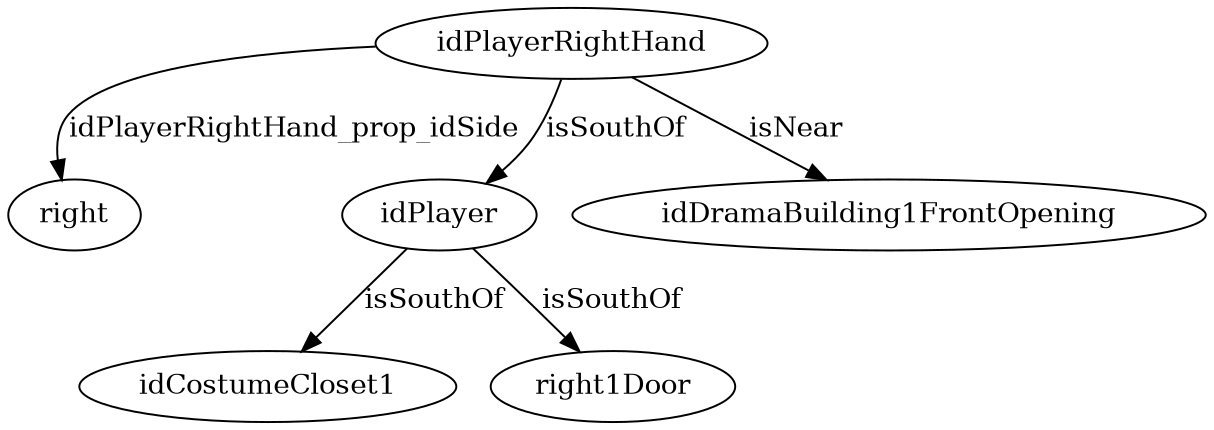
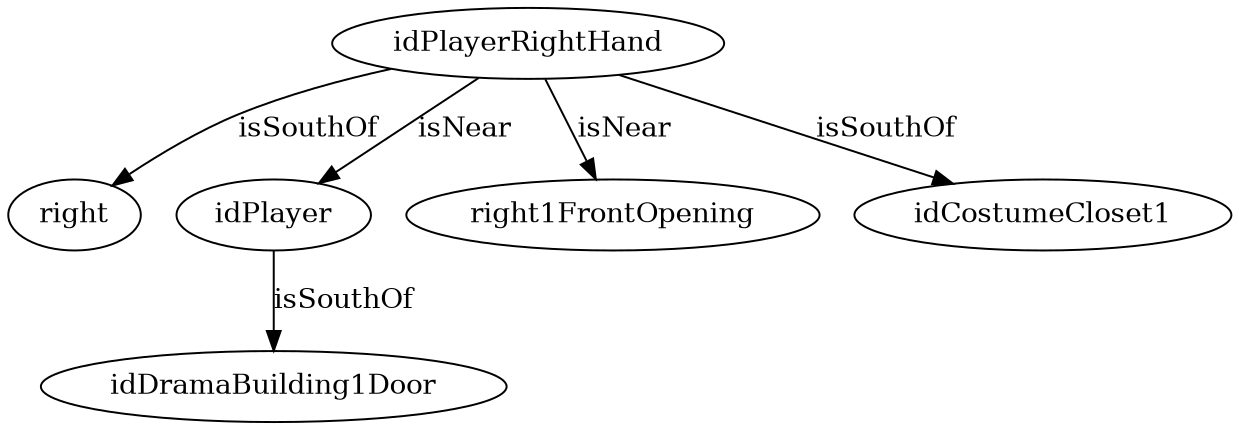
  strict digraph {
    node [node_type=entity_node]
    edge [edge_type=relationship]
    right [node_type=property_node]
    idPlayerRightHand
    idPlayer
-   idDramaBuilding1FrontOpening
+   idDramaBuilding1FrontOpening [label=right1FrontOpening]
    idCostumeCloset1
-   idDramaBuilding1Door [label=right1Door]
-   idPlayerRightHand -> right [edge_type=property label=idPlayerRightHand_prop_idSide]
-   idPlayerRightHand -> idPlayer [label=isSouthOf]
+   idDramaBuilding1Door
+   idPlayerRightHand -> right [edge_type=property label=isSouthOf]
+   idPlayerRightHand -> idPlayer [label=isNear]
    idPlayerRightHand -> idDramaBuilding1FrontOpening [label=isNear]
-   idPlayer -> idCostumeCloset1 [label=isSouthOf]
+   idPlayerRightHand -> idCostumeCloset1 [label=isSouthOf]
    idPlayer -> idDramaBuilding1Door [label=isSouthOf]
  }
